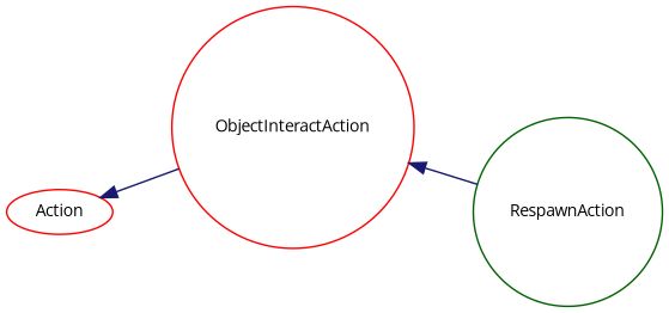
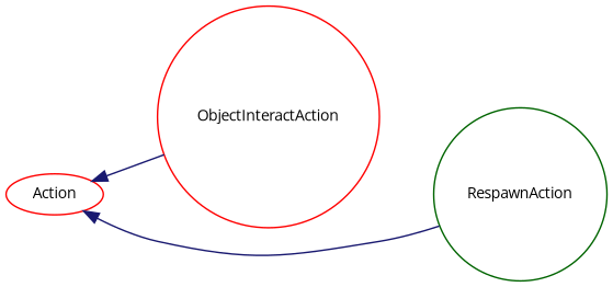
  digraph {
    fontname="Open Sans"
    rankdir=LR
    node [color=red fillcolor=white fontname="Open Sans" fontsize=10 shape=circle style=filled]
    edge [color=midnightblue dir=back fontname="Open Sans" fontsize=10 labelfontname=Helvetica labelfontsize=10 style=solid]
    n1 [height=0.2 label=Action shape=ellipse width=0.4]
    n2 [height=0.2 label=ObjectInteractAction width=0.4]
    n3 [color=darkgreen height=0.2 label=RespawnAction width=0.4]
    n1 -> n2
-   n2 -> n3
+   n1 -> n3
  }
